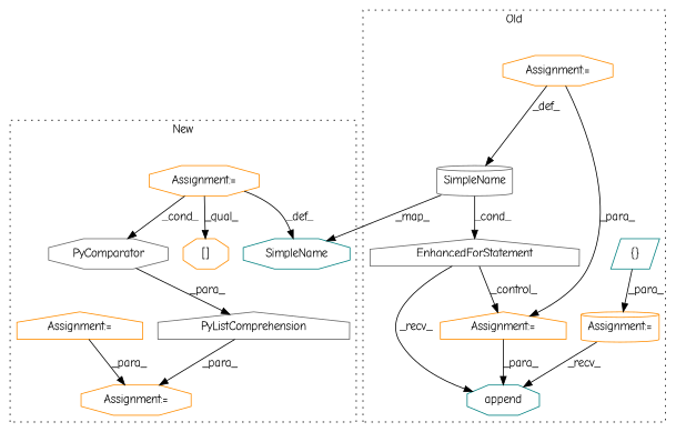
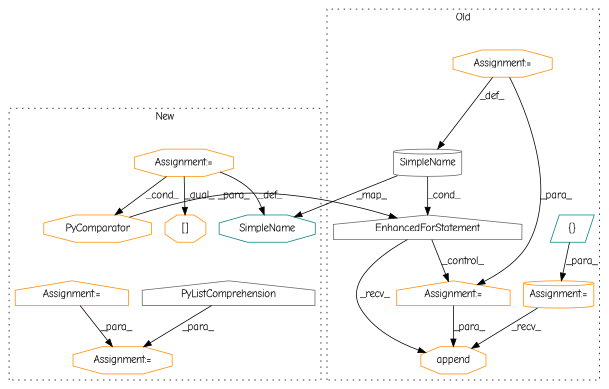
  digraph {
    fontname="Comic Neue"
    node [a=7 color=darkorange fontname="Comic Neue" l=1 s="3962,4034" shape=octagon]
    edge [fontname="Comic Neue"]
    n1 [a=4 color=teal l=2 label="{}" s=3954 shape=parallelogram]
    n2 [label="Assignment:=" s=3934 shape=cylinder]
-   n3 [a=32 color=teal l="7,1" label=append s="4705,4722"]
+   n3 [a=32 l="7,1" label=append s="4705,4722"]
    n4 [a=70 color=gray40 l="53,2" label=EnhancedForStatement shape=house]
    n5 [l="53,2" label="Assignment:="]
    n6 [a=42 color=gray40 l=3 label=SimpleName s=4019 shape=cylinder]
    n7 [label="Assignment:=" s=4296 shape=house]
    n8 [a=109 color=gray40 l=155 label=PyListComprehension s=3937 shape=house]
-   n9 [a=113 color=gray40 l=27 label=PyComparator s=4057]
+   n9 [a=113 l=27 label=PyComparator s=4057]
    n10 [l=27 label="Assignment:=" s=4057]
    n11 [l=12 label="Assignment:=" s=4109]
    n12 [a=42 color=teal l=3 label=SimpleName s=4060]
    n13 [a=2 l="12,1" label="[]" s="3946,3997"]
    n14 [label="Assignment:=" s=3843 shape=house]
    subgraph cluster_1 {
      label=Old
      style=dotted
      n1
      n2
      n3
      n4
      n5
      n6
      n7
    }
    subgraph cluster_2 {
      label=New
      style=dotted
      n8
      n9
      n10
      n11
      n12
      n13
      n14
    }
    n1 -> n2 [label=_para_]
    n2 -> n3 [label=_recv_]
    n4 -> n3 [label=_recv_]
    n4 -> n7 [label=_control_]
    n5 -> n6 [label=_def_]
    n5 -> n7 [label=_para_]
    n6 -> n4 [label=_cond_]
    n6 -> n12 [label=_map_]
    n7 -> n3 [label=_para_]
    n8 -> n11 [label=_para_]
-   n9 -> n8 [label=_para_]
+   n9 -> n4 [label=_para_]
    n10 -> n9 [label=_cond_]
    n10 -> n12 [label=_def_]
    n10 -> n13 [label=_qual_]
    n14 -> n11 [label=_para_]
  }
